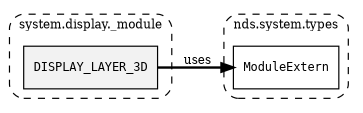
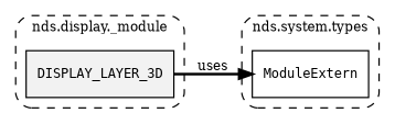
  digraph {
    fontsize=10
    rankdir=LR
    node [fontsize=10 shape=box]
    n1 [fillcolor="#0000000D" label=<<font face="monospace"><table align="center" border="0" cellspacing="0" cellpadding="0"><tr><td href="../../../content/packages/nds.display._module.html#Constant-DISPLAY_LAYER_3D" title="Constant defined in nds.display._module">DISPLAY_LAYER_3D</td></tr></table></font>> style=filled]
    n2 [label=<<font face="monospace"><table align="center" border="0" cellspacing="0" cellpadding="0"><tr><td href="../../../content/packages/nds.system.types.html#Subtype-ModuleExtern" title="Subtype defined in nds.system.types">ModuleExtern</td></tr></table></font>>]
    subgraph cluster_1 {
-     label="system.display._module"
+     label="nds.display._module"
      style="dashed, rounded"
      n1
    }
    subgraph cluster_2 {
      label="nds.system.types"
      style="dashed, rounded"
      n2
    }
    n1 -> n2 [fontsize=10 label=uses style=bold]
  }
